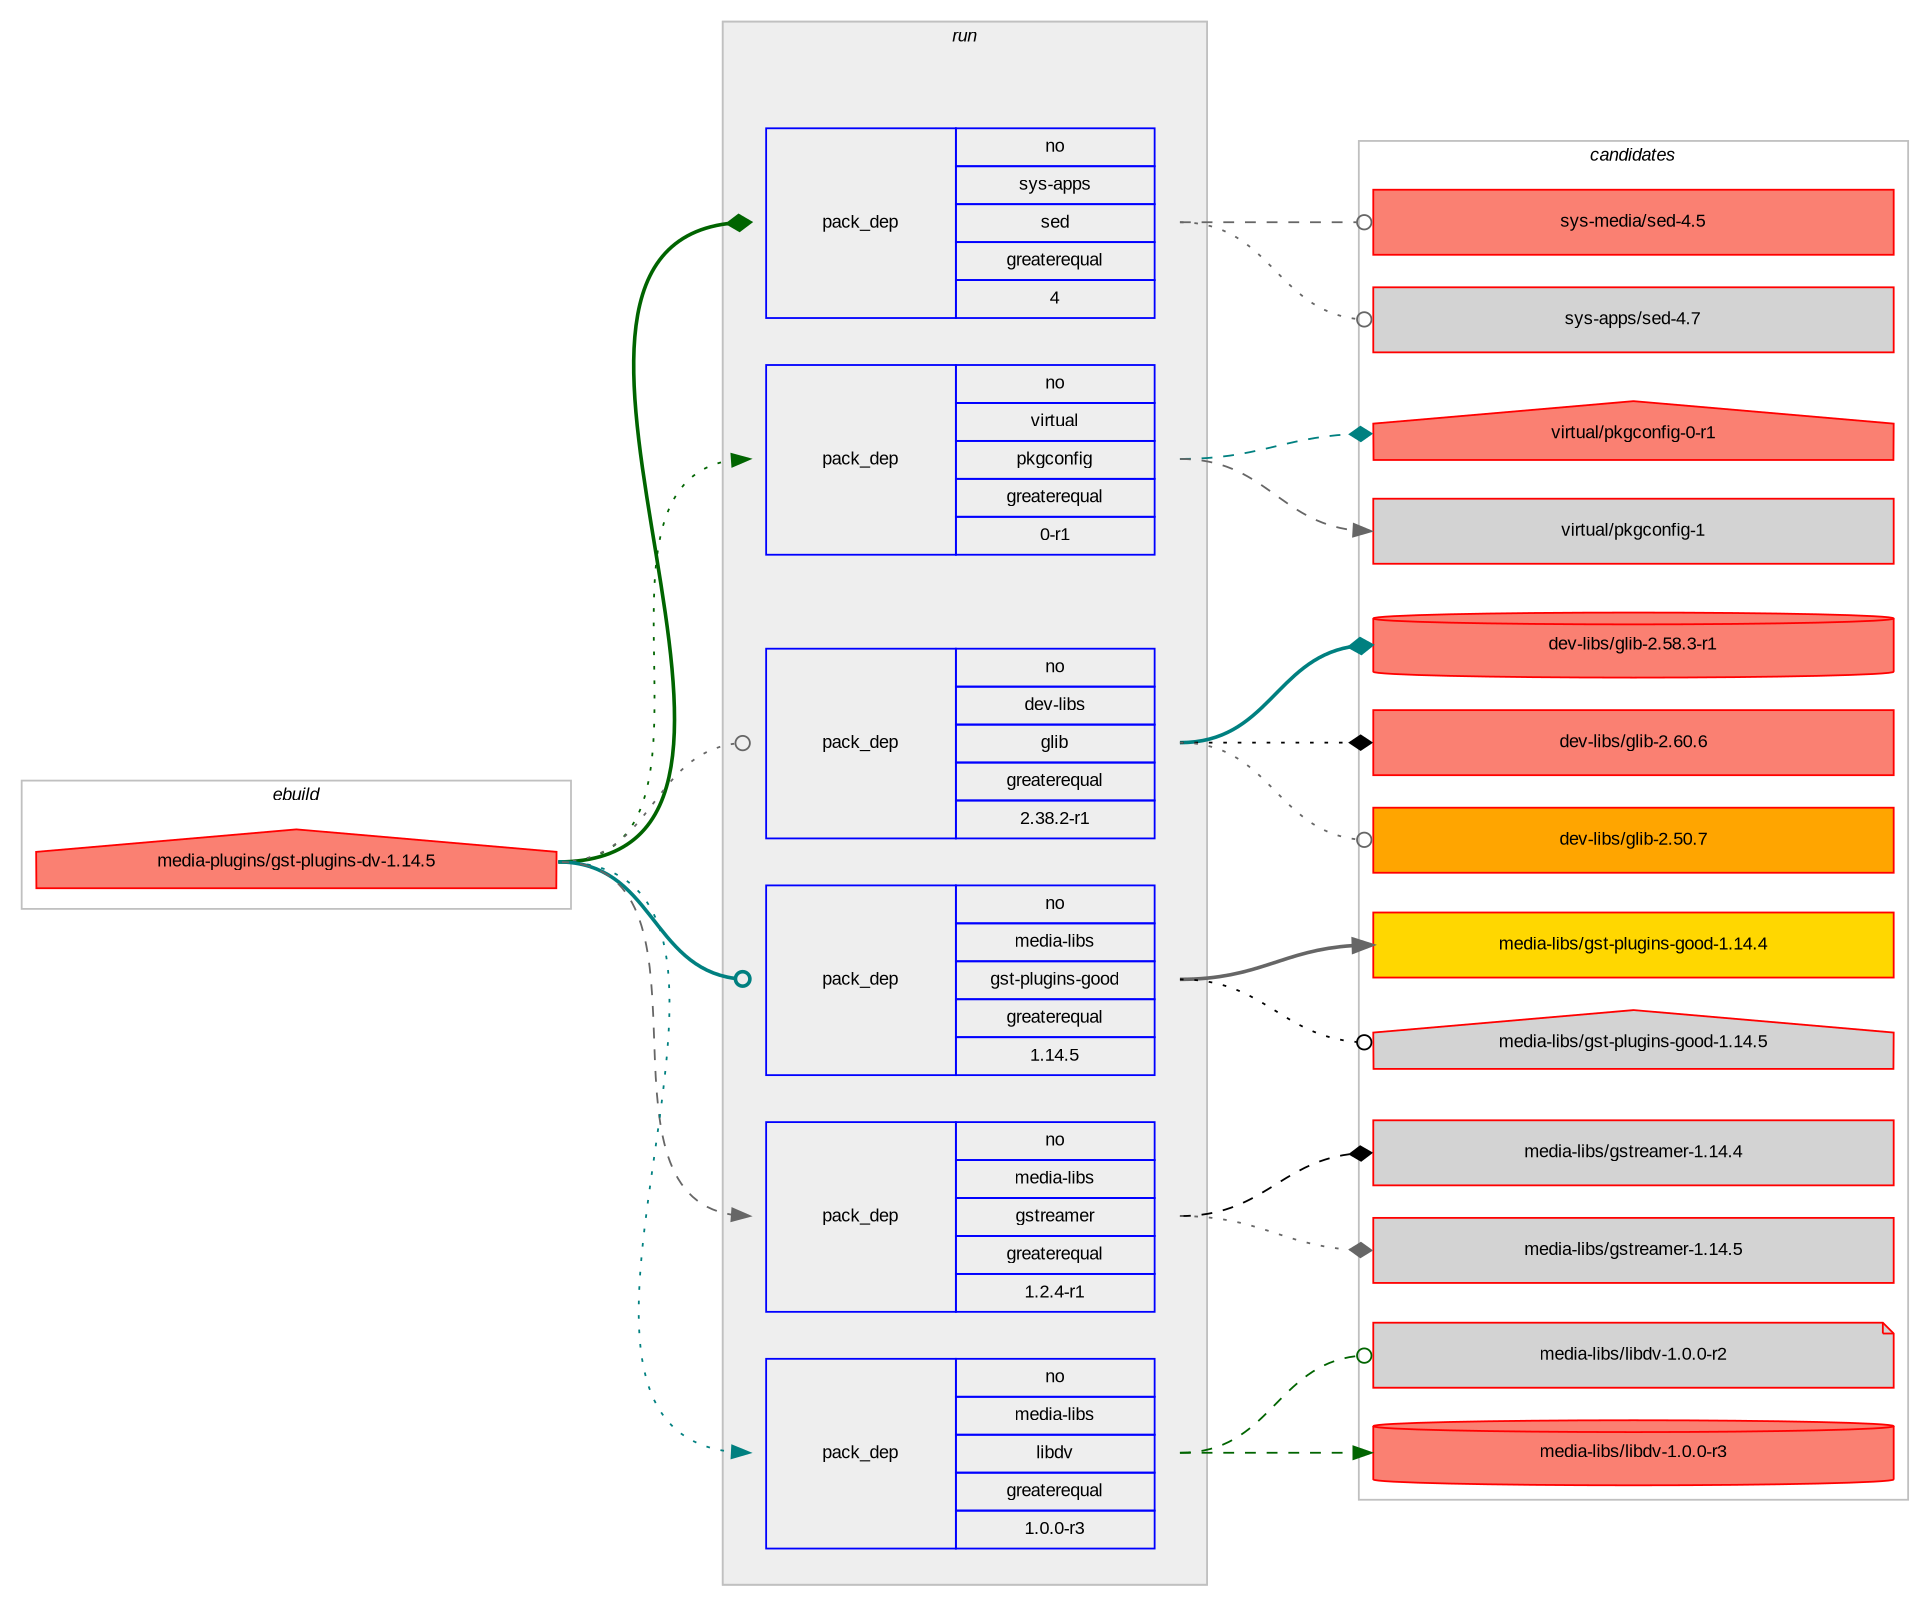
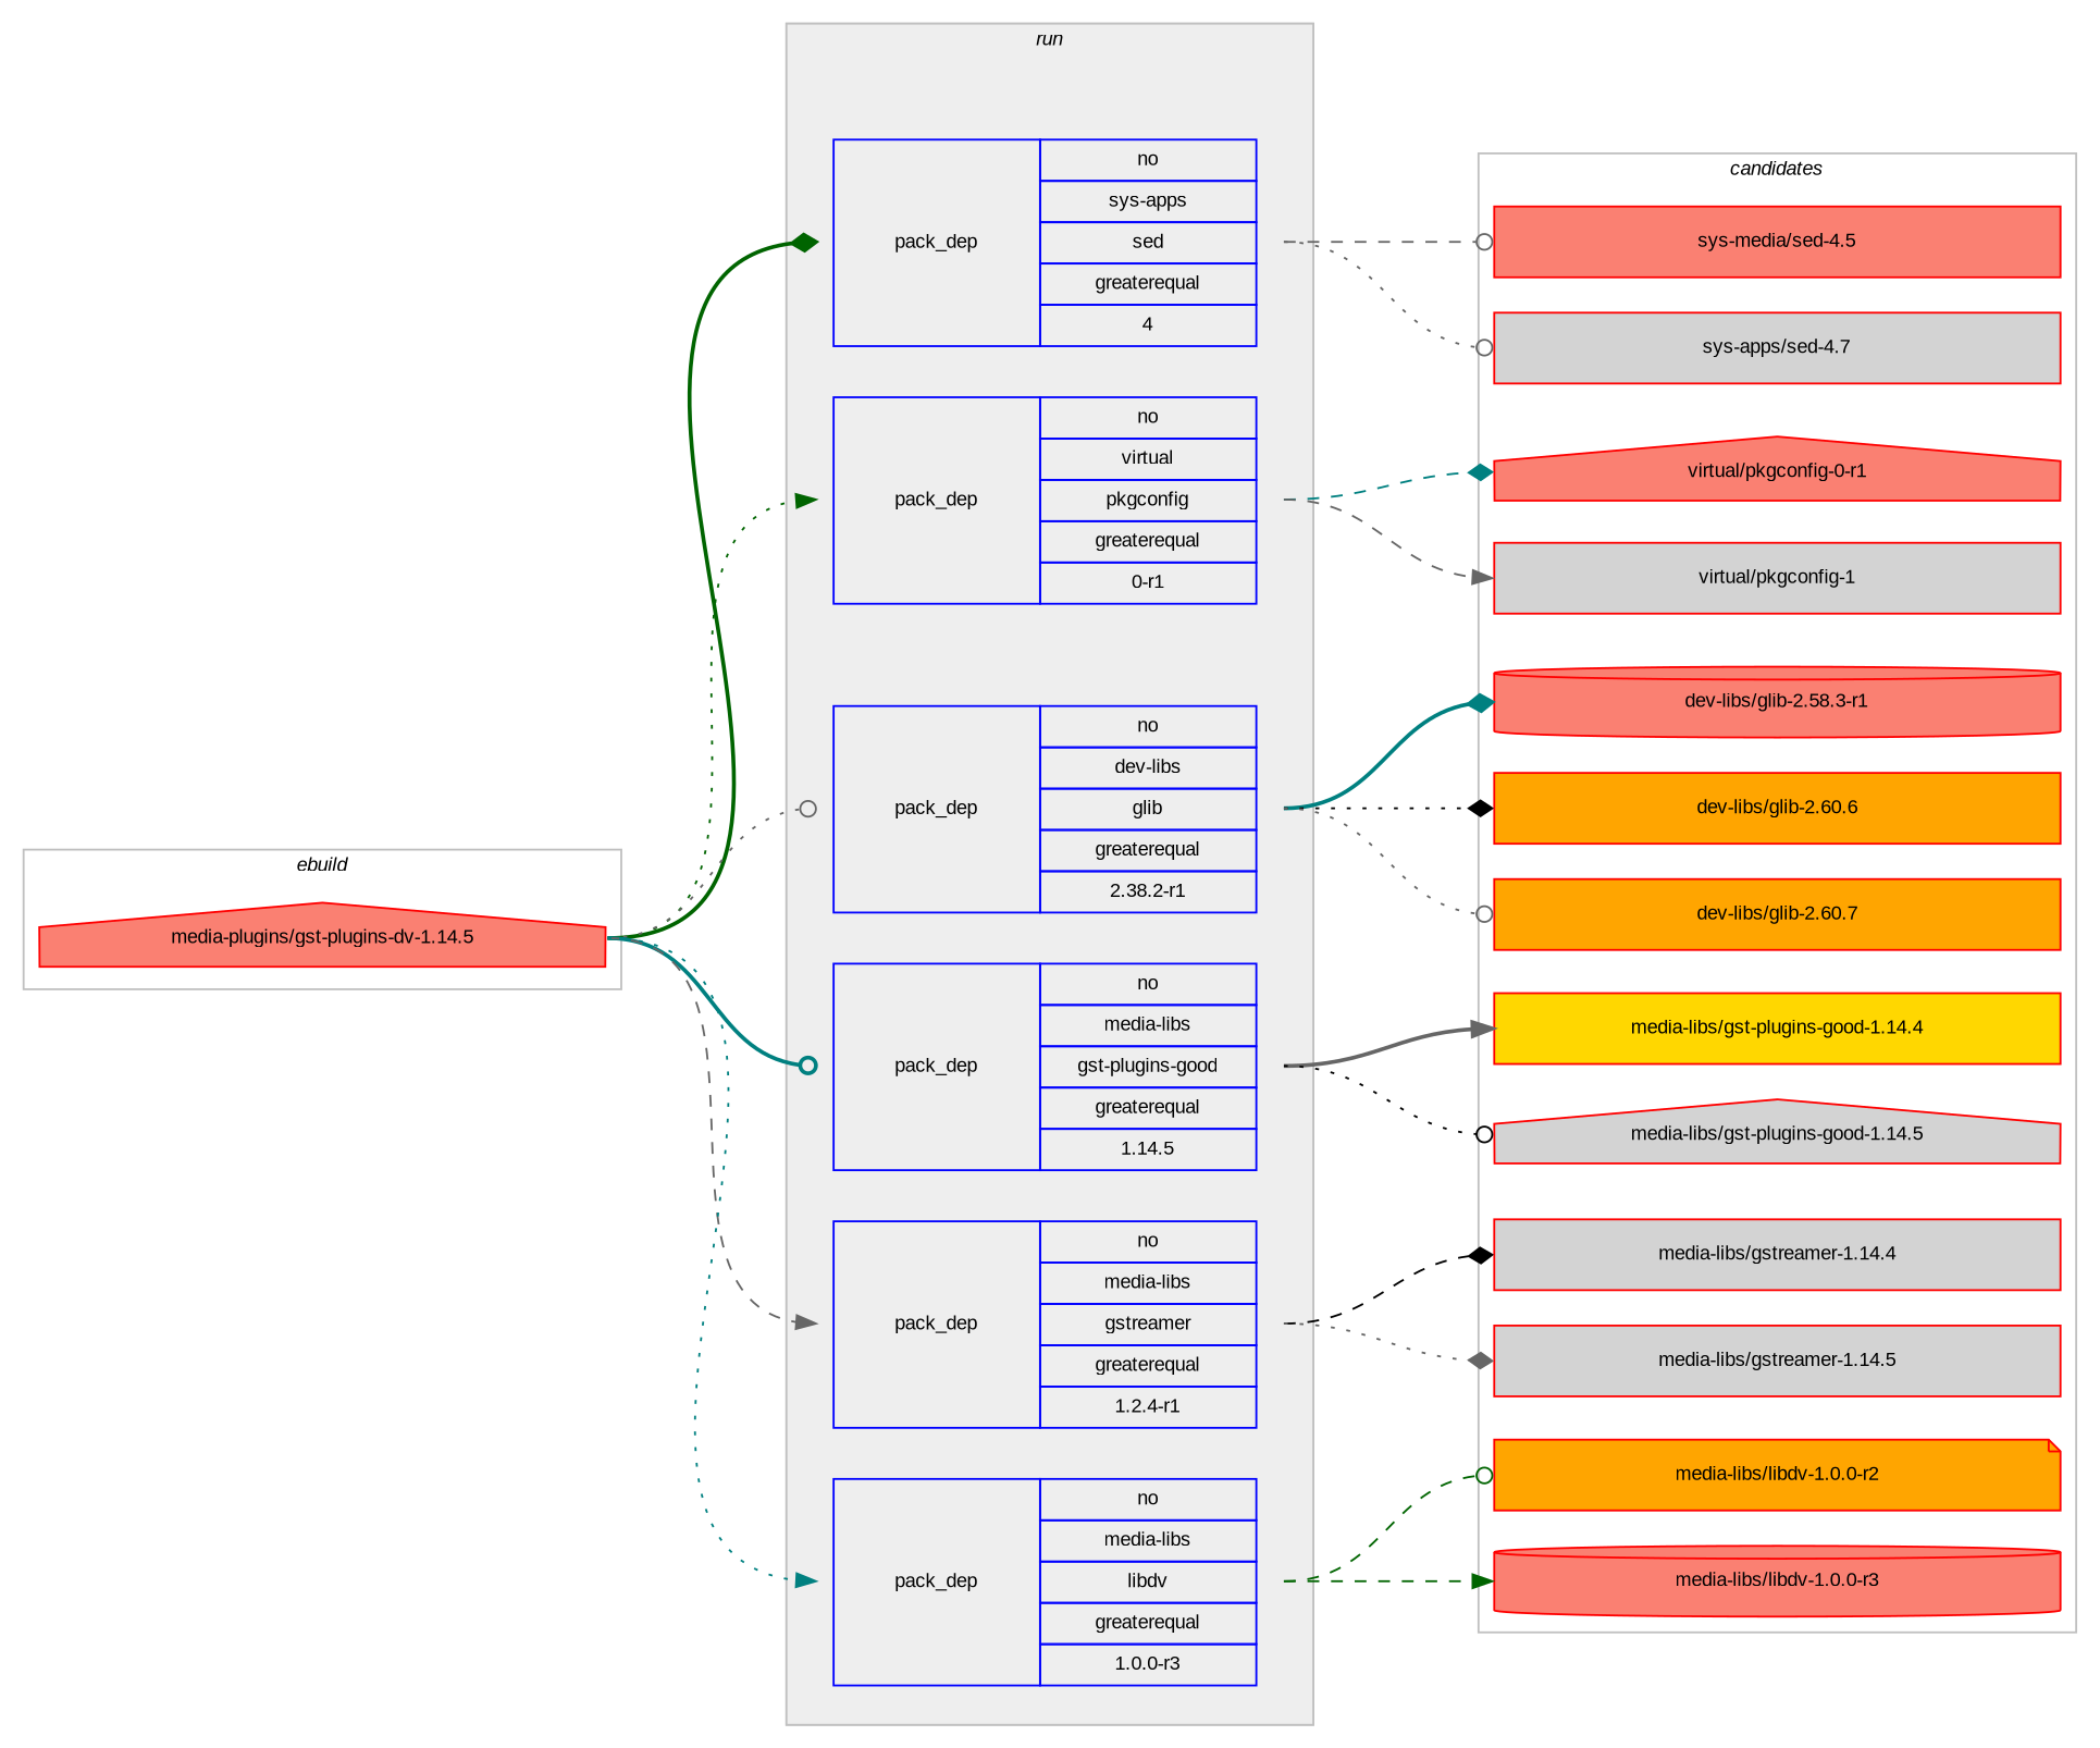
  digraph {
    compound=true
    concentrate=true
    fontname="Liberation Sans"
    fontsize=10
    newrank=true
    rankdir=LR
    ranksep=1.5
    node [color=red fontname="Liberation Sans" fontsize=10 shape=box style=filled]
    edge [arrowhead=odot color=gray40 fontname="Liberation Sans" headport=w style=dotted tailport=e weight=100]
    n1 [fillcolor=salmon label="media-plugins/gst-plugins-dv-1.14.5" shape=house width=4]
    n2 [color=blue label=<<TABLE BORDER="0" CELLBORDER="1" CELLSPACING="0" CELLPADDING="4" WIDTH="220"><TR><TD ROWSPAN="6" CELLPADDING="30">pack_dep</TD></TR><TR><TD WIDTH="110">no</TD></TR><TR><TD>sys-apps</TD></TR><TR><TD>sed</TD></TR><TR><TD>greaterequal</TD></TR><TR><TD>4</TD></TR></TABLE>> shape=none style=""]
    n3 [color=blue label=<<TABLE BORDER="0" CELLBORDER="1" CELLSPACING="0" CELLPADDING="4" WIDTH="220"><TR><TD ROWSPAN="6" CELLPADDING="30">pack_dep</TD></TR><TR><TD WIDTH="110">no</TD></TR><TR><TD>virtual</TD></TR><TR><TD>pkgconfig</TD></TR><TR><TD>greaterequal</TD></TR><TR><TD>0-r1</TD></TR></TABLE>> shape=none style=""]
    n4 [color=blue label=<<TABLE BORDER="0" CELLBORDER="1" CELLSPACING="0" CELLPADDING="4" WIDTH="220"><TR><TD ROWSPAN="6" CELLPADDING="30">pack_dep</TD></TR><TR><TD WIDTH="110">no</TD></TR><TR><TD>dev-libs</TD></TR><TR><TD>glib</TD></TR><TR><TD>greaterequal</TD></TR><TR><TD>2.38.2-r1</TD></TR></TABLE>> shape=none style=""]
    n5 [color=blue label=<<TABLE BORDER="0" CELLBORDER="1" CELLSPACING="0" CELLPADDING="4" WIDTH="220"><TR><TD ROWSPAN="6" CELLPADDING="30">pack_dep</TD></TR><TR><TD WIDTH="110">no</TD></TR><TR><TD>media-libs</TD></TR><TR><TD>gst-plugins-good</TD></TR><TR><TD>greaterequal</TD></TR><TR><TD>1.14.5</TD></TR></TABLE>> shape=none style=""]
    n6 [color=blue label=<<TABLE BORDER="0" CELLBORDER="1" CELLSPACING="0" CELLPADDING="4" WIDTH="220"><TR><TD ROWSPAN="6" CELLPADDING="30">pack_dep</TD></TR><TR><TD WIDTH="110">no</TD></TR><TR><TD>media-libs</TD></TR><TR><TD>gstreamer</TD></TR><TR><TD>greaterequal</TD></TR><TR><TD>1.2.4-r1</TD></TR></TABLE>> shape=none style=""]
    n7 [color=blue label=<<TABLE BORDER="0" CELLBORDER="1" CELLSPACING="0" CELLPADDING="4" WIDTH="220"><TR><TD ROWSPAN="6" CELLPADDING="30">pack_dep</TD></TR><TR><TD WIDTH="110">no</TD></TR><TR><TD>media-libs</TD></TR><TR><TD>libdv</TD></TR><TR><TD>greaterequal</TD></TR><TR><TD>1.0.0-r3</TD></TR></TABLE>> shape=none style=""]
    n8 [fillcolor=salmon label="sys-media/sed-4.5" width=4]
    n9 [fillcolor=lightgrey label="sys-apps/sed-4.7" width=4]
    n10 [fillcolor=salmon label="virtual/pkgconfig-0-r1" shape=house width=4]
    n11 [fillcolor=lightgrey label="virtual/pkgconfig-1" width=4]
    n12 [fillcolor=salmon label="dev-libs/glib-2.58.3-r1" shape=cylinder width=4]
-   n13 [fillcolor=salmon label="dev-libs/glib-2.60.6" width=4]
-   n14 [fillcolor=orange label="dev-libs/glib-2.50.7" width=4]
+   n13 [fillcolor=orange label="dev-libs/glib-2.60.6" width=4]
+   n14 [fillcolor=orange label="dev-libs/glib-2.60.7" width=4]
    n15 [fillcolor=gold label="media-libs/gst-plugins-good-1.14.4" width=4]
    n16 [fillcolor=lightgrey label="media-libs/gst-plugins-good-1.14.5" shape=house width=4]
    n17 [fillcolor=lightgrey label="media-libs/gstreamer-1.14.4" width=4]
    n18 [fillcolor=lightgrey label="media-libs/gstreamer-1.14.5" width=4]
-   n19 [fillcolor=lightgrey label="media-libs/libdv-1.0.0-r2" shape=note width=4]
+   n19 [fillcolor=orange label="media-libs/libdv-1.0.0-r2" shape=note width=4]
    n20 [fillcolor=salmon label="media-libs/libdv-1.0.0-r3" shape=cylinder width=4]
    subgraph cluster_1 {
      color=gray
      label=<<i>dependencies</i>>
      subgraph cluster_2 {
        color=gray
        fillcolor="#eeeeee"
        label=<<i>compile</i>>
        style=filled
        subgraph sub_3 {
          color=gray
          fillcolor="#eeeeee"
          label=<<i>compile</i>>
          style=filled
          n2
        }
        subgraph sub_4 {
          color=gray
          fillcolor="#eeeeee"
          label=<<i>compile</i>>
          style=filled
          n3
        }
      }
      subgraph cluster_5 {
        color=gray
        fillcolor="#eeeeee"
        label=<<i>compile and run</i>>
        style=filled
        subgraph sub_6 {
          color=gray
          fillcolor="#eeeeee"
          label=<<i>compile and run</i>>
          style=filled
          n4
        }
        subgraph sub_7 {
          color=gray
          fillcolor="#eeeeee"
          label=<<i>compile and run</i>>
          style=filled
          n5
        }
        subgraph sub_8 {
          color=gray
          fillcolor="#eeeeee"
          label=<<i>compile and run</i>>
          style=filled
          n6
        }
        subgraph sub_9 {
          color=gray
          fillcolor="#eeeeee"
          label=<<i>compile and run</i>>
          style=filled
          n7
        }
      }
      subgraph cluster_10 {
        color=gray
        fillcolor="#eeeeee"
        label=<<i>run</i>>
        style=filled
      }
    }
    subgraph cluster_11 {
      color=gray
      label=<<i>ebuild</i>>
      rank=same
      n1
    }
    subgraph cluster_12 {
      color=gray
      label=<<i>candidates</i>>
      rank=same
      subgraph sub_13 {
        color=black
        label=<<i>candidates</i>>
        nodesep=1
        rank=same
        n8
        n9
      }
      subgraph sub_14 {
        color=black
        label=<<i>candidates</i>>
        nodesep=1
        rank=same
        n10
        n11
      }
      subgraph sub_15 {
        color=black
        label=<<i>candidates</i>>
        nodesep=1
        rank=same
        n12
        n13
        n14
      }
      subgraph sub_16 {
        color=black
        label=<<i>candidates</i>>
        nodesep=1
        rank=same
        n15
        n16
      }
      subgraph sub_17 {
        color=black
        label=<<i>candidates</i>>
        nodesep=1
        rank=same
        n17
        n18
      }
      subgraph sub_18 {
        color=black
        label=<<i>candidates</i>>
        nodesep=1
        rank=same
        n19
        n20
      }
    }
    n1 -> n2 [arrowhead=diamond color=darkgreen style=bold weight=20]
    n1 -> n3 [arrowhead=normal color=darkgreen weight=20]
    n1 -> n4 [weight=20]
    n1 -> n5 [color=teal style=bold weight=20]
    n1 -> n6 [arrowhead=normal style=dashed weight=20]
    n1 -> n7 [arrowhead=normal color=teal weight=20]
    n2 -> n8 [style=dashed]
    n2 -> n9
    n3 -> n10 [arrowhead=diamond color=teal style=dashed]
    n3 -> n11 [arrowhead=normal style=dashed]
    n4 -> n12 [arrowhead=diamond color=teal style=bold]
    n4 -> n13 [arrowhead=diamond color=black]
    n4 -> n14
    n5 -> n15 [arrowhead=normal style=bold]
    n5 -> n16 [color=black]
    n6 -> n17 [arrowhead=diamond color=black style=dashed]
    n6 -> n18 [arrowhead=diamond]
    n7 -> n19 [color=darkgreen style=dashed]
    n7 -> n20 [arrowhead=normal color=darkgreen style=dashed]
  }
